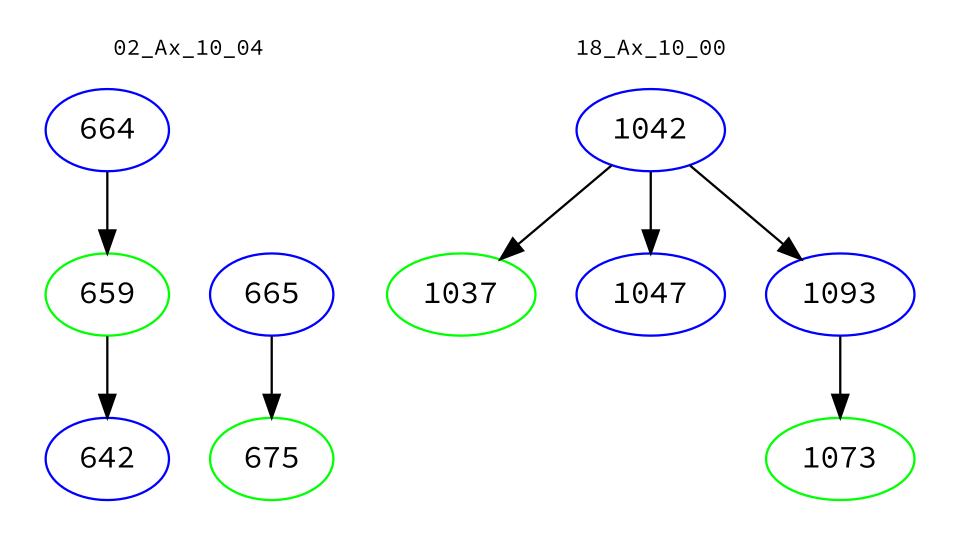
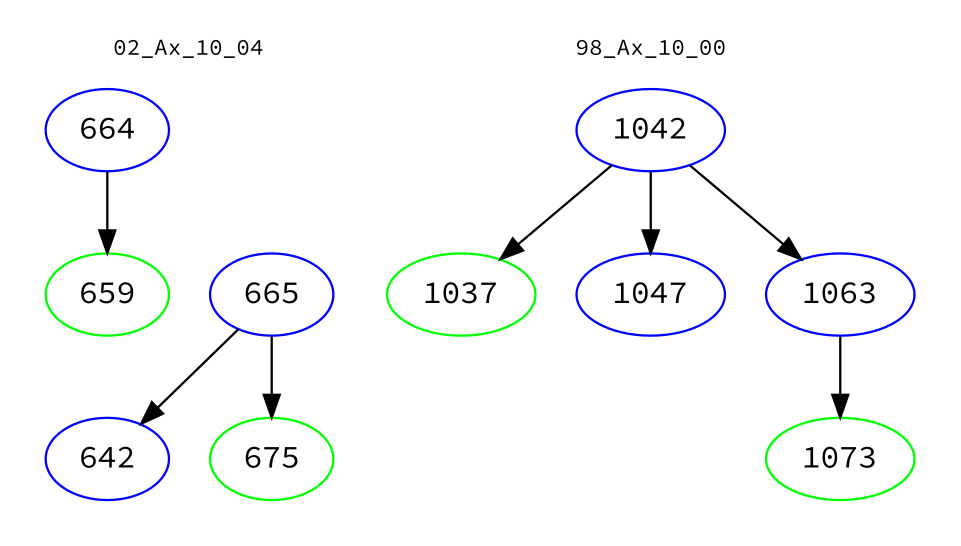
  digraph {
    fontname="Source Code Pro"
    node [color=blue fontname="Source Code Pro"]
    edge [color=black fontname="Source Code Pro"]
    n1 [label=665]
    n2 [label=642]
    n3 [color=green label=675]
    n4 [label=664]
    n5 [color=green label=659]
    n6 [label=1042]
    n7 [color=green label=1037]
    n8 [label=1047]
-   n9 [label=1093]
+   n9 [label=1063]
    n10 [color=green label=1073]
    subgraph cluster_1 {
      color=white
      fontsize=10
      label="02_Ax_10_04"
      n1
      n2
      n3
      n4
      n5
    }
    subgraph cluster_2 {
      color=white
      fontsize=10
-     label="18_Ax_10_00"
+     label="98_Ax_10_00"
      n6
      n7
      n8
      n9
      n10
    }
-   n5 -> n2
+   n1 -> n2
    n1 -> n3
    n4 -> n5
    n6 -> n7
    n6 -> n8
    n6 -> n9
    n9 -> n10
  }
